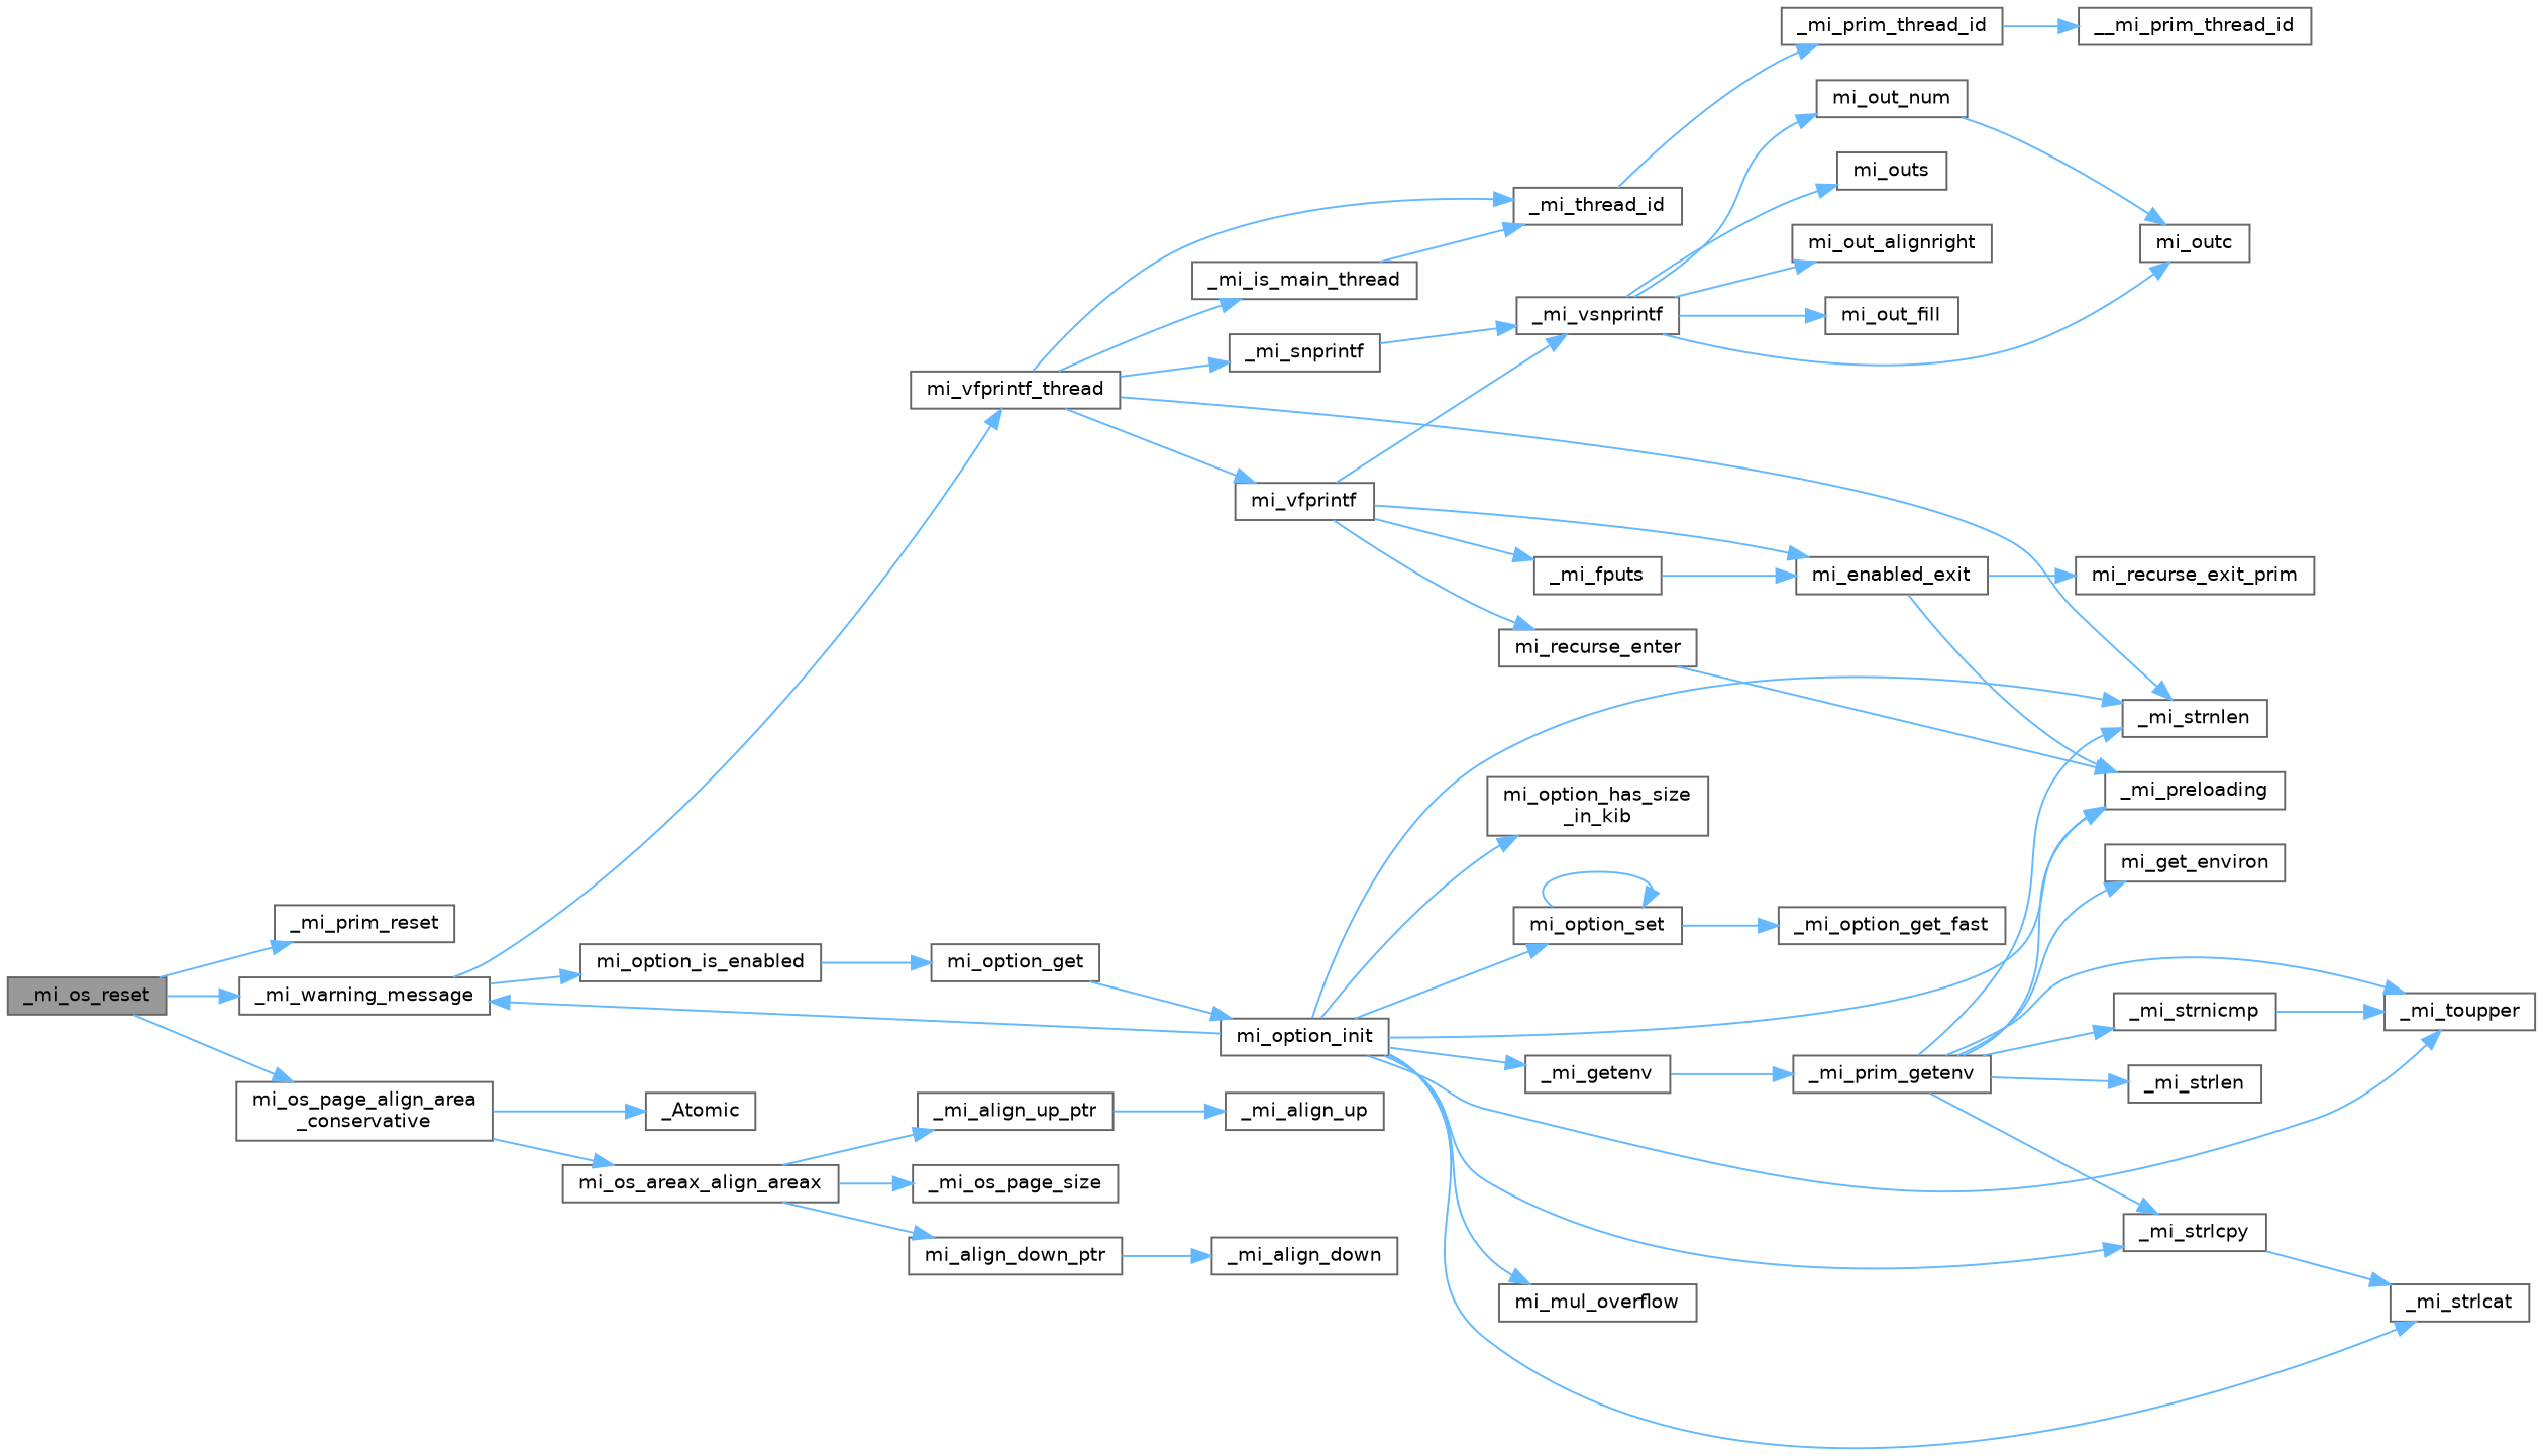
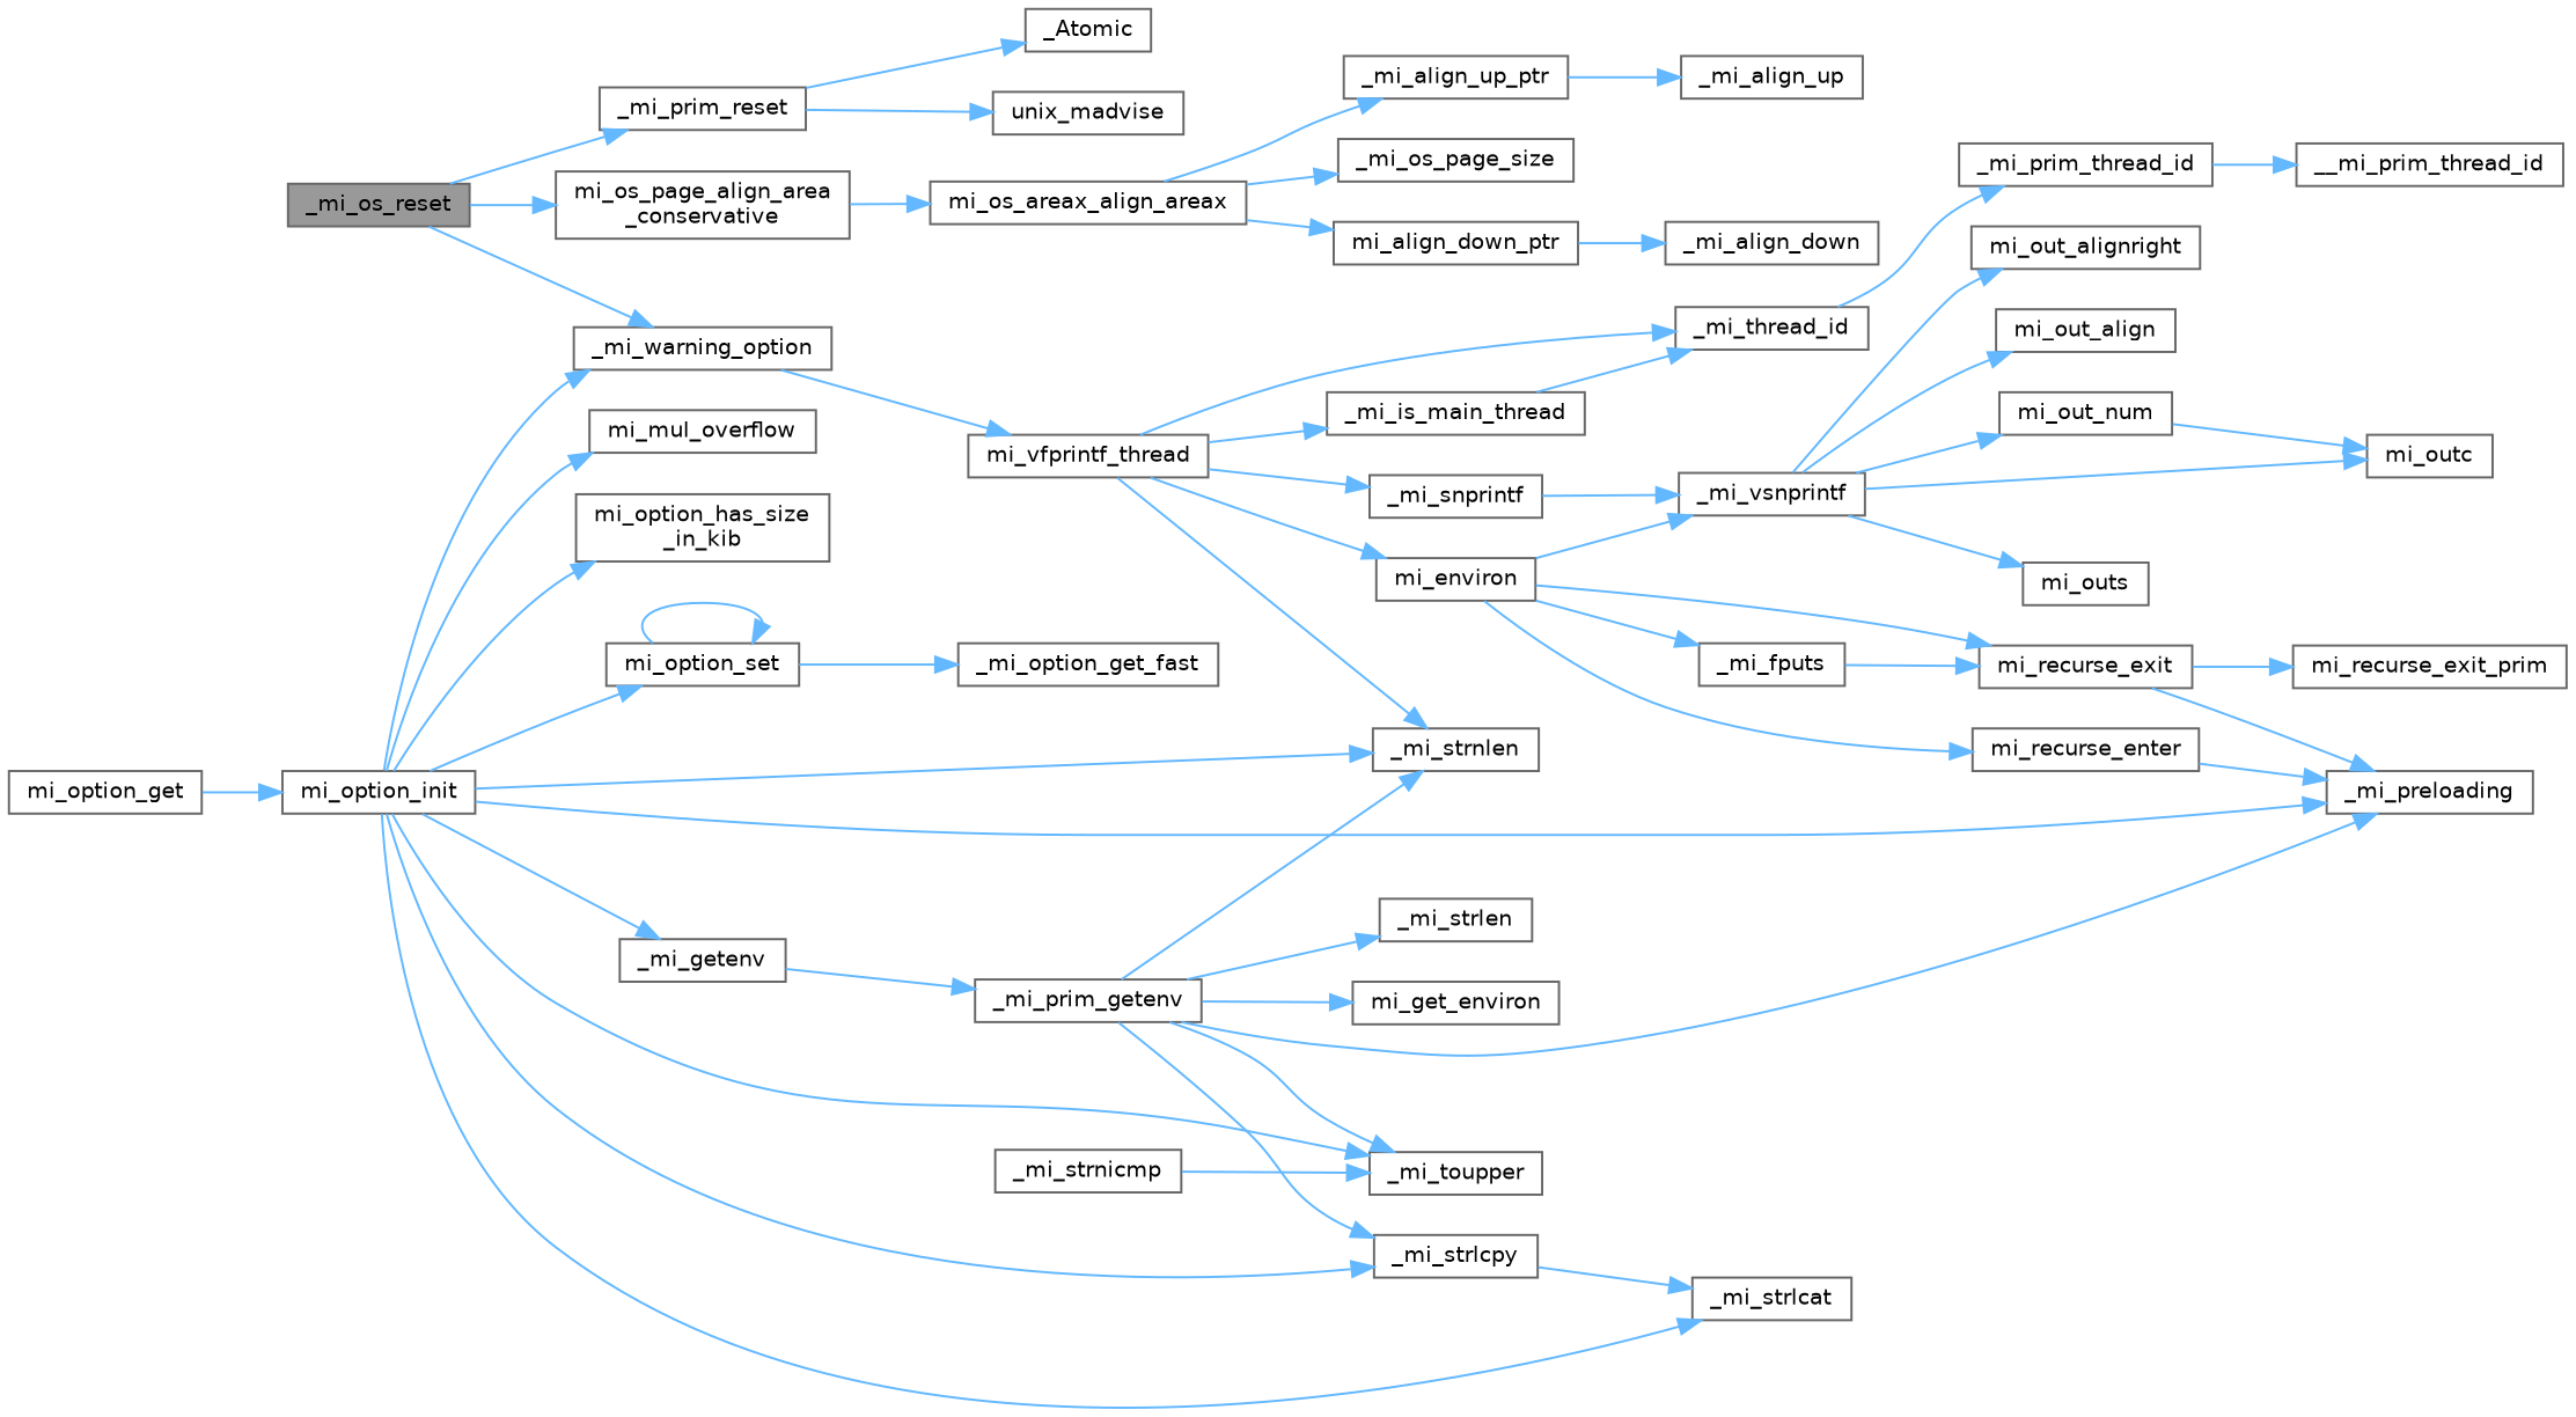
  digraph {
    rankdir=LR
    node [color=grey40 fillcolor=white fontname=Helvetica fontsize=10 shape=box style=filled]
    edge [color=steelblue1 fontname=Helvetica fontsize=10 labelfontname=Helvetica labelfontsize=10 style=solid]
    n1 [color=gray40 fillcolor=grey60 fontcolor=black height=0.2 label=_mi_os_reset width=0.4]
    n2 [height=0.2 label=_mi_prim_reset width=0.4]
-   n3 [height=0.2 label=_mi_warning_message width=0.4]
+   n3 [height=0.2 label=_mi_warning_option width=0.4]
    n4 [height=0.2 label="mi_os_page_align_area\l_conservative" width=0.4]
    n5 [height=0.2 label=_Atomic width=0.4]
-   n7 [height=0.2 label=mi_option_is_enabled width=0.4]
+   n6 [height=0.2 label=unix_madvise width=0.4]
    n8 [height=0.2 label=mi_vfprintf_thread width=0.4]
    n9 [height=0.2 label=mi_os_areax_align_areax width=0.4]
    n10 [height=0.2 label=mi_option_get width=0.4]
    n11 [height=0.2 label=_mi_strnlen width=0.4]
    n12 [height=0.2 label=_mi_is_main_thread width=0.4]
    n13 [height=0.2 label=_mi_thread_id width=0.4]
    n14 [height=0.2 label=_mi_snprintf width=0.4]
-   n15 [height=0.2 label=mi_vfprintf width=0.4]
+   n15 [height=0.2 label=mi_environ width=0.4]
    n16 [height=0.2 label=mi_option_init width=0.4]
    n17 [height=0.2 label=_mi_getenv width=0.4]
    n18 [height=0.2 label=_mi_preloading width=0.4]
    n19 [height=0.2 label=_mi_strlcpy width=0.4]
    n20 [height=0.2 label=_mi_toupper width=0.4]
    n21 [height=0.2 label=_mi_strlcat width=0.4]
    n22 [height=0.2 label=mi_mul_overflow width=0.4]
    n23 [height=0.2 label="mi_option_has_size\l_in_kib" width=0.4]
    n24 [height=0.2 label=mi_option_set width=0.4]
    n25 [height=0.2 label=_mi_prim_getenv width=0.4]
    n26 [height=0.2 label=_mi_option_get_fast width=0.4]
    n27 [height=0.2 label=_mi_strlen width=0.4]
    n28 [height=0.2 label=_mi_strnicmp width=0.4]
    n29 [height=0.2 label=mi_get_environ width=0.4]
    n30 [height=0.2 label=_mi_prim_thread_id width=0.4]
    n31 [height=0.2 label=_mi_vsnprintf width=0.4]
    n32 [height=0.2 label=_mi_fputs width=0.4]
    n33 [height=0.2 label=mi_recurse_enter width=0.4]
-   n34 [height=0.2 label=mi_enabled_exit width=0.4]
+   n34 [height=0.2 label=mi_recurse_exit width=0.4]
    n35 [height=0.2 label=__mi_prim_thread_id width=0.4]
    n36 [height=0.2 label=mi_out_alignright width=0.4]
-   n37 [height=0.2 label=mi_out_fill width=0.4]
+   n37 [height=0.2 label=mi_out_align width=0.4]
    n38 [height=0.2 label=mi_out_num width=0.4]
    n39 [height=0.2 label=mi_outc width=0.4]
    n40 [height=0.2 label=mi_outs width=0.4]
    n41 [height=0.2 label=mi_recurse_exit_prim width=0.4]
    n42 [height=0.2 label=_mi_align_up_ptr width=0.4]
    n43 [height=0.2 label=_mi_os_page_size width=0.4]
    n44 [height=0.2 label=mi_align_down_ptr width=0.4]
    n45 [height=0.2 label=_mi_align_up width=0.4]
    n46 [height=0.2 label=_mi_align_down width=0.4]
    n1 -> n2
    n1 -> n3
    n1 -> n4
-   n4 -> n5
-   n3 -> n7
+   n2 -> n5
+   n2 -> n6
    n3 -> n8
    n4 -> n9
-   n7 -> n10
    n8 -> n11
    n8 -> n12
    n8 -> n13
    n8 -> n14
    n8 -> n15
    n9 -> n42
    n9 -> n43
    n9 -> n44
    n10 -> n16
    n12 -> n13
    n13 -> n30
    n14 -> n31
    n15 -> n31
    n15 -> n32
    n15 -> n33
    n15 -> n34
    n16 -> n3
    n16 -> n11
    n16 -> n17
    n16 -> n18
    n16 -> n19
    n16 -> n20
    n16 -> n21
    n16 -> n22
    n16 -> n23
    n16 -> n24
    n17 -> n25
    n19 -> n21
    n24 -> n24
    n24 -> n26
    n25 -> n11
    n25 -> n18
    n25 -> n19
    n25 -> n20
    n25 -> n27
-   n25 -> n28
    n25 -> n29
    n28 -> n20
    n30 -> n35
    n31 -> n36
    n31 -> n37
    n31 -> n38
    n31 -> n39
    n31 -> n40
    n32 -> n34
    n33 -> n18
    n34 -> n18
    n34 -> n41
    n38 -> n39
    n42 -> n45
    n44 -> n46
  }
